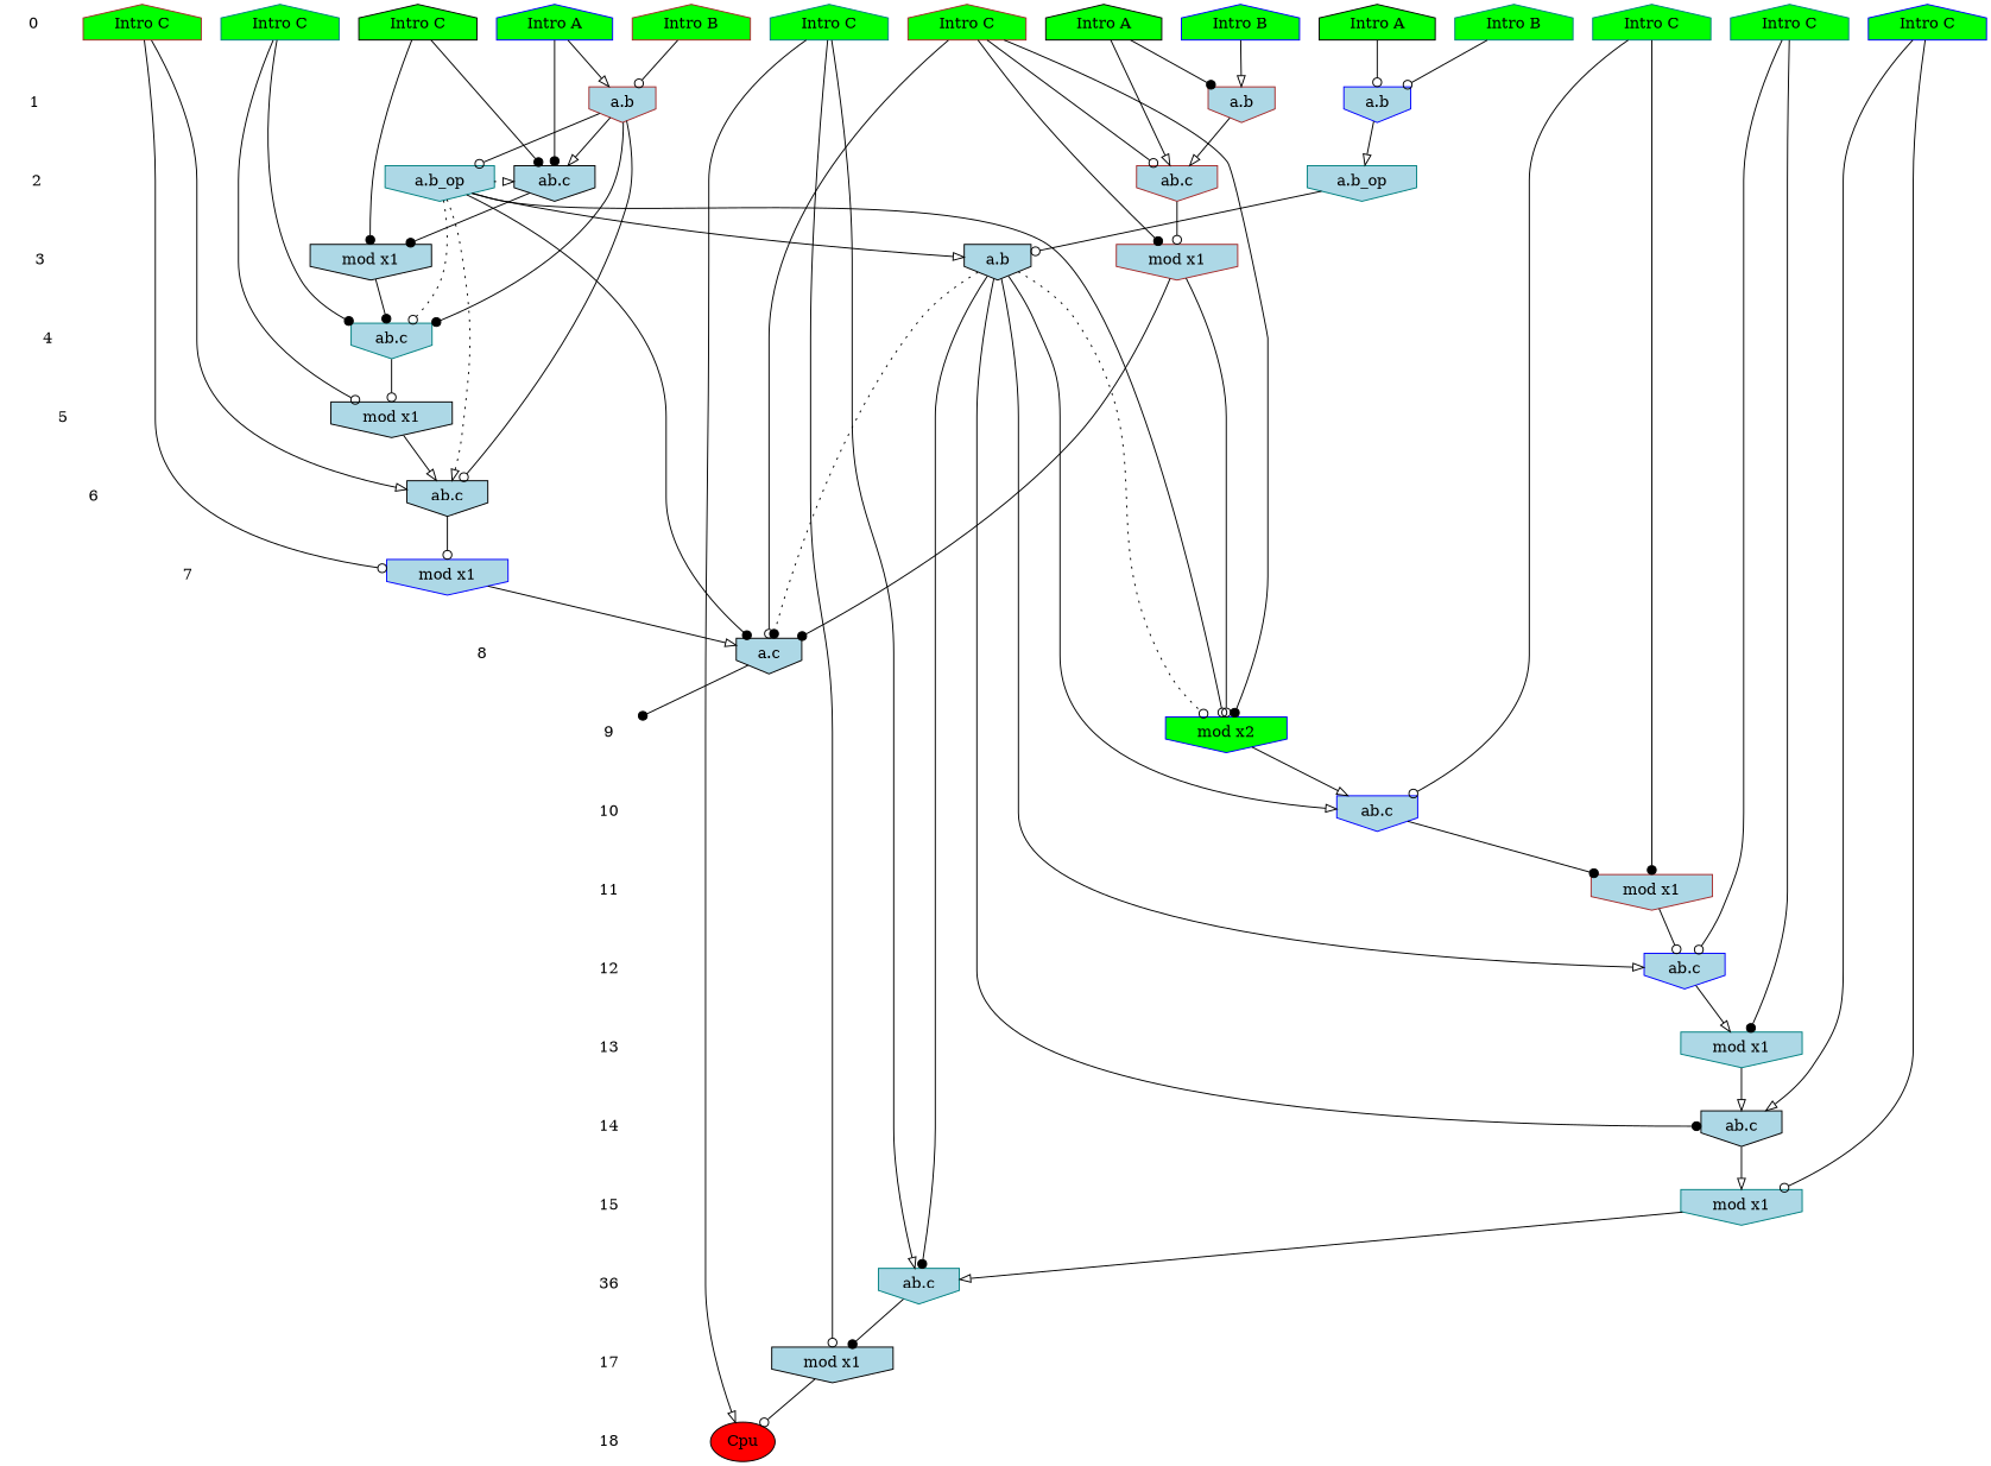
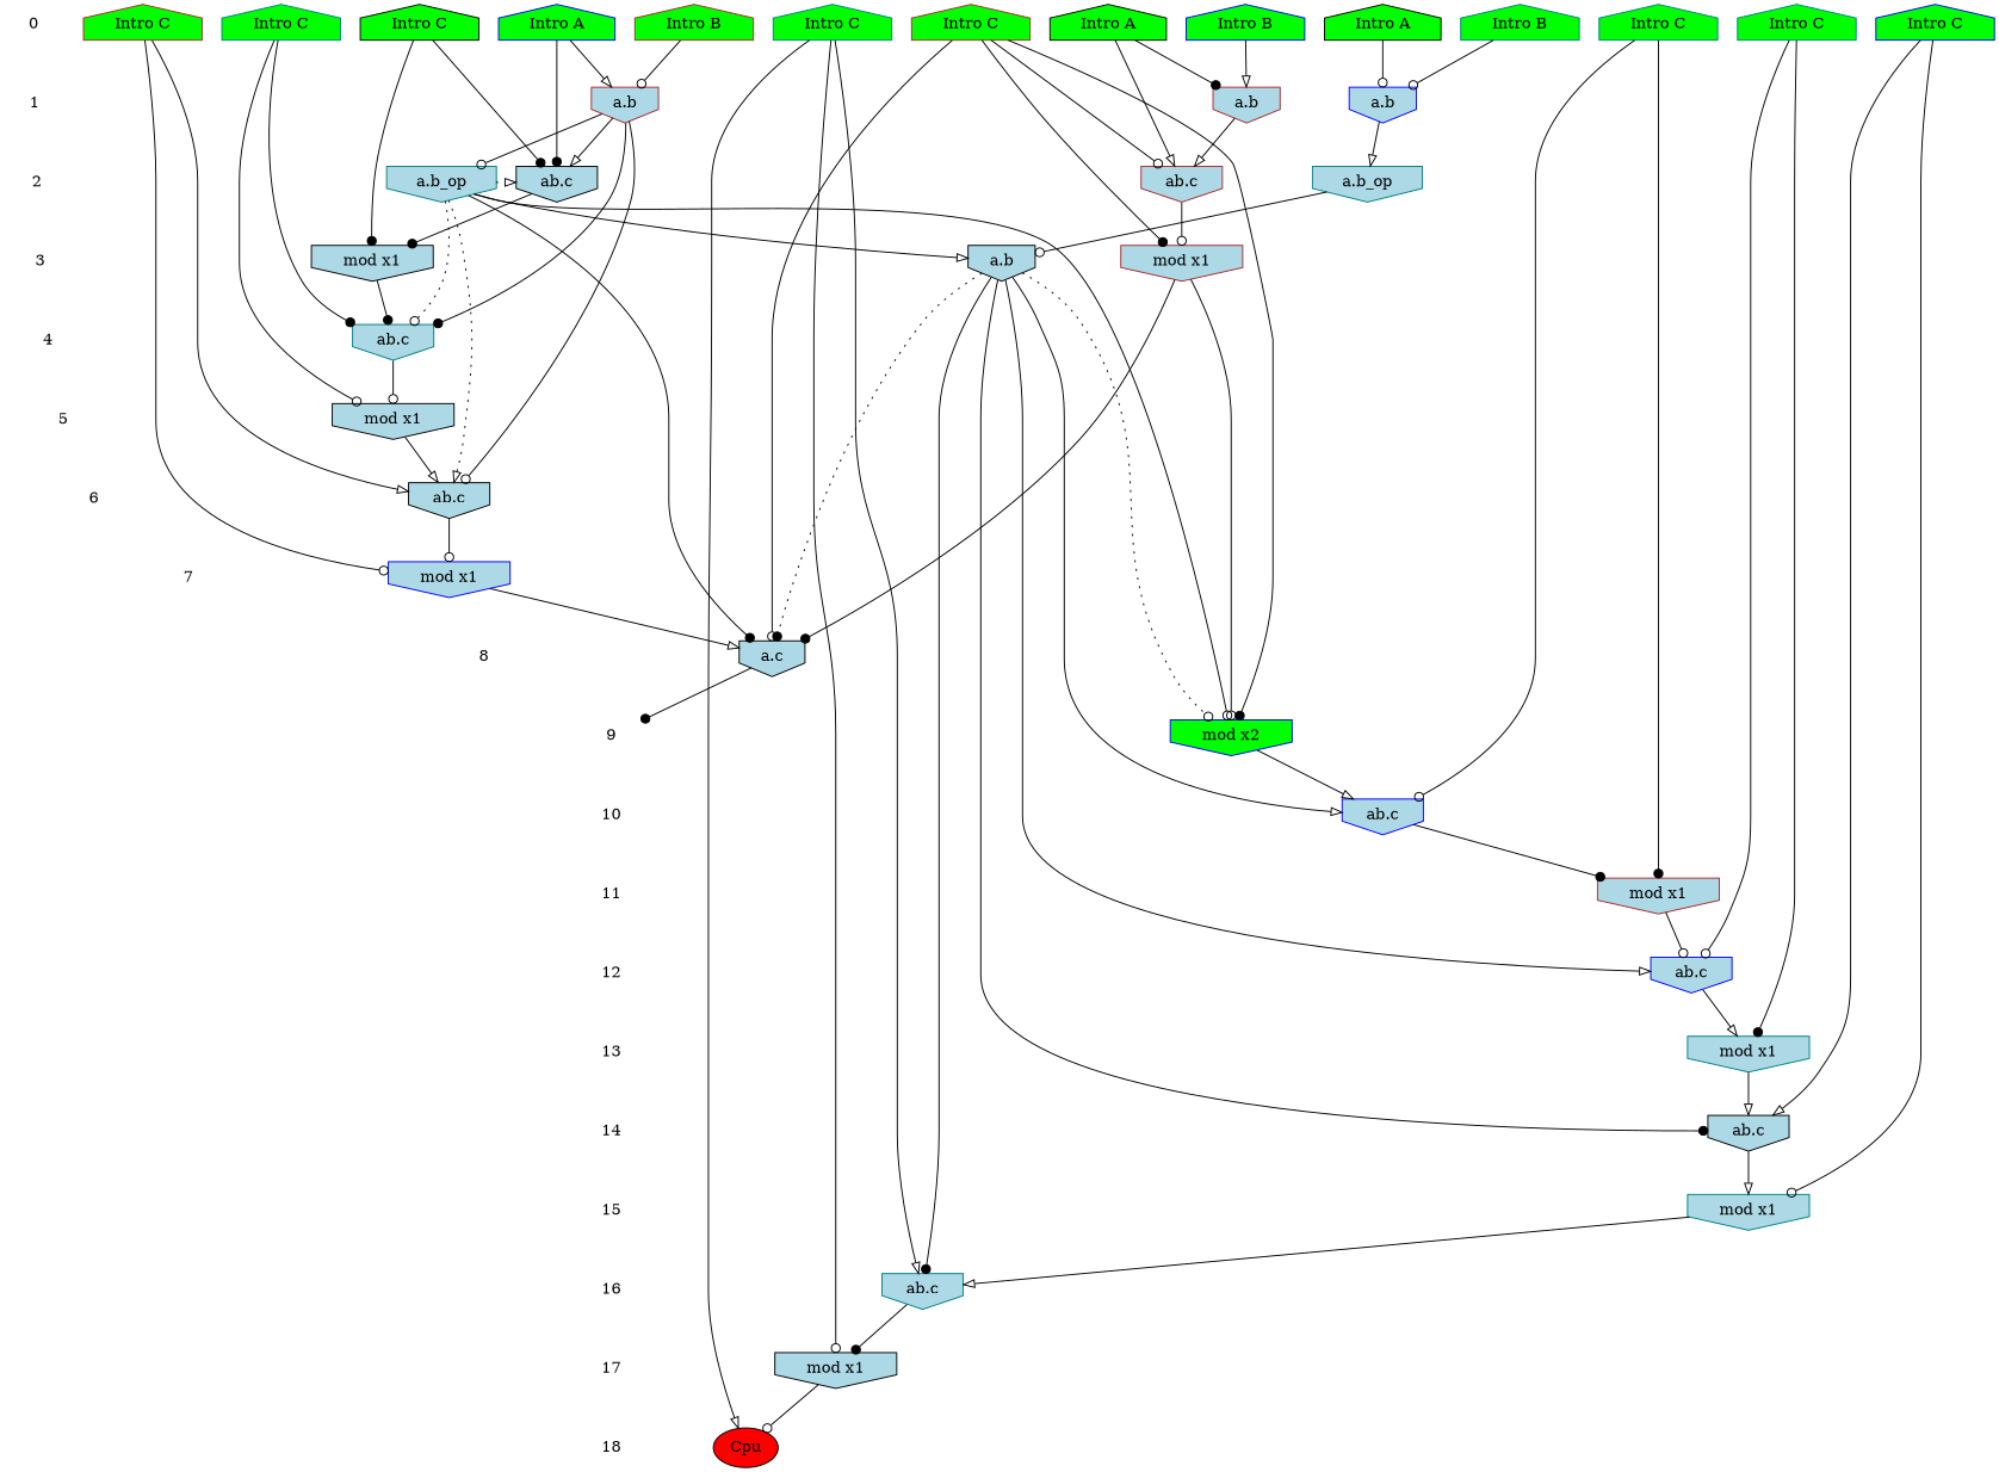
  digraph {
    ranksep=.5
    node [color=black shape=invhouse fillcolor=lightblue style=filled]
    edge [arrowhead=odot]
    0 [color=brown shape=plaintext fillcolor="" style=""]
    n2 [color=brown fillcolor=green label="Intro B" shape=house]
    n3 [color=teal fillcolor=green label="Intro B" shape=house]
    n4 [fillcolor=green label="Intro A" shape=house]
    n5 [color=blue fillcolor=green label="Intro B" shape=house]
    n6 [fillcolor=green label="Intro A" shape=house]
    n7 [color=blue fillcolor=green label="Intro A" shape=house]
    n8 [color=brown fillcolor=green label="Intro C" shape=house]
    n9 [color=teal fillcolor=green label="Intro C" shape=house]
    n10 [color=teal fillcolor=green label="Intro C" shape=house]
    n11 [color=teal fillcolor=green label="Intro C" shape=house]
    n12 [fillcolor=green label="Intro C" shape=house]
    n13 [color=teal fillcolor=green label="Intro C" shape=house]
    n14 [color=blue fillcolor=green label="Intro C" shape=house]
    n15 [color=brown fillcolor=green label="Intro C" shape=house]
    1 [color=blue shape=plaintext fillcolor="" style=""]
    n17 [color=brown label="a.b"]
    n18 [color=brown label="a.b"]
    n19 [color=blue label="a.b"]
    2 [color=teal shape=plaintext fillcolor="" style=""]
    n21 [color=brown label="ab.c"]
    n22 [label="ab.c"]
    n23 [color=teal label="a.b_op"]
    n24 [color=teal label="a.b_op"]
    3 [color=blue shape=plaintext fillcolor="" style=""]
    n26 [color=brown label="mod x1"]
    n27 [label="mod x1"]
    n28 [label="a.b"]
    4 [shape=plaintext fillcolor="" style=""]
    n30 [color=teal label="ab.c"]
    5 [color=blue shape=plaintext fillcolor="" style=""]
    n32 [label="mod x1"]
    6 [color=blue shape=plaintext fillcolor="" style=""]
    n34 [label="ab.c"]
    7 [shape=plaintext fillcolor="" style=""]
    n36 [color=blue label="mod x1"]
    8 [color=teal shape=plaintext fillcolor="" style=""]
    n38 [label="a.c"]
    9 [shape=plaintext fillcolor="" style=""]
    n40 [color=blue fillcolor=green label="mod x2"]
    10 [color=brown shape=plaintext fillcolor="" style=""]
    n42 [color=blue label="ab.c"]
    11 [shape=plaintext fillcolor="" style=""]
    n44 [color=brown label="mod x1"]
    12 [shape=plaintext fillcolor="" style=""]
    n46 [color=blue label="ab.c"]
    13 [color=blue shape=plaintext fillcolor="" style=""]
    n48 [color=teal label="mod x1"]
    14 [color=blue shape=plaintext fillcolor="" style=""]
    n50 [label="ab.c"]
    15 [shape=plaintext fillcolor="" style=""]
    n52 [color=teal label="mod x1"]
-   16 [color=brown shape=plaintext label=36 fillcolor="" style=""]
+   16 [color=brown shape=plaintext fillcolor="" style=""]
    n54 [color=teal label="ab.c"]
    17 [color=brown shape=plaintext fillcolor="" style=""]
    n56 [label="mod x1"]
    18 [color=blue shape=plaintext fillcolor="" style=""]
    n58 [fillcolor=red label=Cpu shape=""]
    subgraph sub_1 {
      rank=same
      0
      n2
      n3
      n4
      n5
      n6
      n7
      n8
      n9
      n10
      n11
      n12
      n13
      n14
      n15
    }
    subgraph sub_2 {
      rank=same
      1
      n17
      n18
      n19
    }
    subgraph sub_3 {
      rank=same
      2
      n21
      n22
      n23
      n24
    }
    subgraph sub_4 {
      rank=same
      3
      n26
      n27
      n28
    }
    subgraph sub_5 {
      rank=same
      4
      n30
    }
    subgraph sub_6 {
      rank=same
      5
      n32
    }
    subgraph sub_7 {
      rank=same
      6
      n34
    }
    subgraph sub_8 {
      rank=same
      7
      n36
    }
    subgraph sub_9 {
      rank=same
      8
      n38
    }
    subgraph sub_10 {
      rank=same
      9
      n40
    }
    subgraph sub_11 {
      rank=same
      10
      n42
    }
    subgraph sub_12 {
      rank=same
      11
      n44
    }
    subgraph sub_13 {
      rank=same
      12
      n46
    }
    subgraph sub_14 {
      rank=same
      13
      n48
    }
    subgraph sub_15 {
      rank=same
      14
      n50
    }
    subgraph sub_16 {
      rank=same
      15
      n52
    }
    subgraph sub_17 {
      rank=same
      16
      n54
    }
    subgraph sub_18 {
      rank=same
      17
      n56
    }
    subgraph sub_19 {
      rank=same
      18
      n58
    }
    0 -> 1 [style=invis arrowhead=""]
    n2 -> n18
    n3 -> n19
    n4 -> n17 [arrowhead=dot]
    n4 -> n21 [arrowhead=onormal]
    n5 -> n17 [arrowhead=onormal]
    n6 -> n19
    n7 -> n18 [arrowhead=onormal]
    n7 -> n22 [arrowhead=dot]
    n8 -> n21
    n8 -> n26 [arrowhead=dot]
    n8 -> n38
    n8 -> n40 [arrowhead=dot]
    n9 -> n30 [arrowhead=dot]
    n9 -> n32
    n10 -> n42
    n10 -> n44 [arrowhead=dot]
    n11 -> n54 [arrowhead=onormal]
    n11 -> n56
    n11 -> n58 [arrowhead=onormal]
    n12 -> n22 [arrowhead=dot]
    n12 -> n27 [arrowhead=dot]
    n13 -> n46
    n13 -> n48 [arrowhead=dot]
    n14 -> n50 [arrowhead=onormal]
    n14 -> n52
    n15 -> n34 [arrowhead=onormal]
    n15 -> n36
    1 -> 2 [style=invis arrowhead=""]
    n17 -> n21 [arrowhead=onormal]
    n18 -> n22 [arrowhead=onormal]
    n18 -> n23
    n18 -> n30 [arrowhead=dot]
    n18 -> n34
    n19 -> n24 [arrowhead=onormal]
    2 -> 3 [style=invis arrowhead=""]
    n21 -> n26
    n22 -> n27 [arrowhead=dot]
    n23 -> n22 [arrowhead=onormal style=dotted]
    n23 -> n28 [arrowhead=onormal]
    n23 -> n30 [style=dotted]
    n23 -> n34 [arrowhead=onormal style=dotted]
    n23 -> n38 [arrowhead=dot]
    n23 -> n40
    n24 -> n28
    3 -> 4 [style=invis arrowhead=""]
    n26 -> n38 [arrowhead=dot]
    n26 -> n40
    n27 -> n30 [arrowhead=dot]
    n28 -> n38 [arrowhead=dot style=dotted]
    n28 -> n40 [style=dotted]
    n28 -> n42 [arrowhead=onormal]
    n28 -> n46 [arrowhead=onormal]
    n28 -> n50 [arrowhead=dot]
    n28 -> n54 [arrowhead=dot]
    4 -> 5 [style=invis arrowhead=""]
    n30 -> n32
    5 -> 6 [style=invis arrowhead=""]
    n32 -> n34 [arrowhead=onormal]
    6 -> 7 [style=invis arrowhead=""]
    n34 -> n36
    7 -> 8 [style=invis arrowhead=""]
    n36 -> n38 [arrowhead=onormal]
    8 -> 9 [style=invis arrowhead=""]
    n38 -> 9 [arrowhead=dot]
    9 -> 10 [style=invis arrowhead=""]
    n40 -> n42 [arrowhead=onormal]
    10 -> 11 [style=invis arrowhead=""]
    n42 -> n44 [arrowhead=dot]
    11 -> 12 [style=invis arrowhead=""]
    n44 -> n46
    12 -> 13 [style=invis arrowhead=""]
    n46 -> n48 [arrowhead=onormal]
    13 -> 14 [style=invis arrowhead=""]
    n48 -> n50 [arrowhead=onormal]
    14 -> 15 [style=invis arrowhead=""]
    n50 -> n52 [arrowhead=onormal]
    15 -> 16 [style=invis arrowhead=""]
    n52 -> n54 [arrowhead=onormal]
    16 -> 17 [style=invis arrowhead=""]
    n54 -> n56 [arrowhead=dot]
    17 -> 18 [style=invis arrowhead=""]
    n56 -> n58
  }
